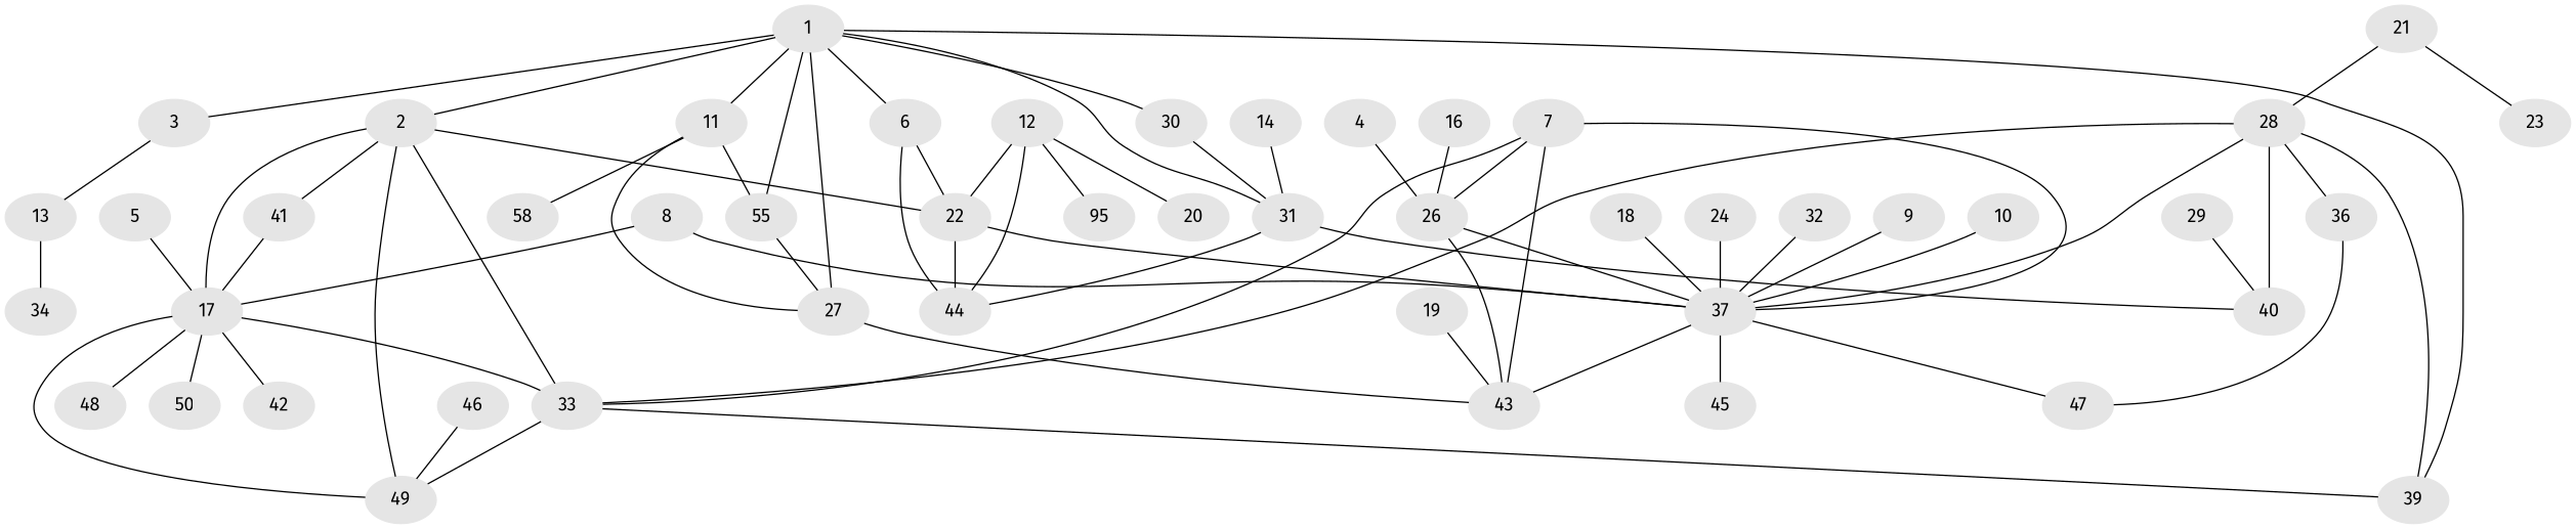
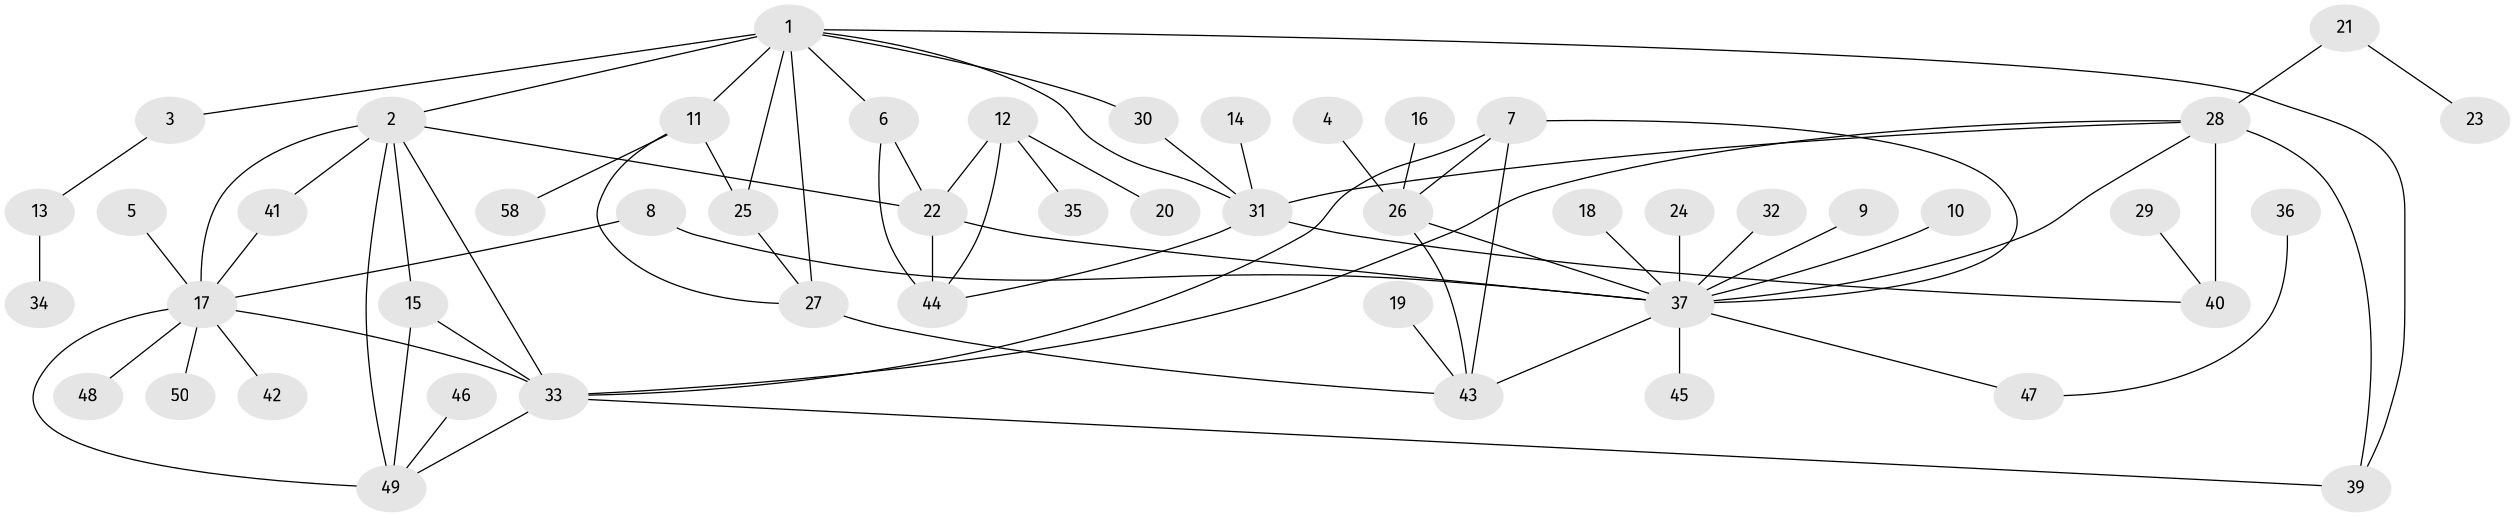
  graph {
    fontname="Fira Sans"
    node [color=gray90 fontname="Fira Sans" style=filled]
    edge [fontname="Fira Sans" weight=1.0]
    1
    2
    3
    6
    11
-   25 [label=55]
+   25
    27
    30
    31
    39
+   15
    17
    22
    33
    41
    49
    13
    44
    n19 [label=58]
    43
    40
    42
    48
    50
    37
    34
    4
    26
    5
    12
    20
-   35 [label=95]
+   35
    7
    45
    47
    8
    9
    10
    14
    16
    18
    19
    21
    23
    28
    24
    29
    32
    36
    46
    1 -- 2
    1 -- 3
    1 -- 6
    1 -- 11 [weight=2.0]
    1 -- 25 [weight=2.0]
    1 -- 27 [weight=2.0]
    1 -- 30
    1 -- 31
    1 -- 39
+   2 -- 15
    2 -- 17
    2 -- 22
    2 -- 33
    2 -- 41
    2 -- 49
    3 -- 13
    6 -- 22
    6 -- 44 [weight=2.0]
    11 -- 25
    11 -- 27
    11 -- n19
    25 -- 27
    27 -- 43
    30 -- 31
    31 -- 44
    31 -- 40
+   15 -- 33
+   15 -- 49
    17 -- 33
    17 -- 49
    17 -- 42
    17 -- 48
    17 -- 50
    22 -- 44 [weight=2.0]
    22 -- 37
    33 -- 39
    33 -- 49
    41 -- 17
    13 -- 34
    37 -- 43
    37 -- 45
    37 -- 47
    4 -- 26
    26 -- 43 [weight=2.0]
    26 -- 37 [weight=2.0]
    5 -- 17
    12 -- 22
    12 -- 44 [weight=2.0]
    12 -- 20
    12 -- 35
    7 -- 33
    7 -- 43
    7 -- 37
    7 -- 26 [weight=2.0]
    8 -- 17
    8 -- 37
    9 -- 37
    10 -- 37
    14 -- 31
    16 -- 26
    18 -- 37
    19 -- 43
    21 -- 23
    21 -- 28
-   28 -- 36 [weight=3.0]
+   28 -- 31 [weight=3.0]
    28 -- 39
    28 -- 33
    28 -- 40 [weight=3.0]
    28 -- 37
    24 -- 37
    29 -- 40
    32 -- 37
    36 -- 47
    46 -- 49
  }
